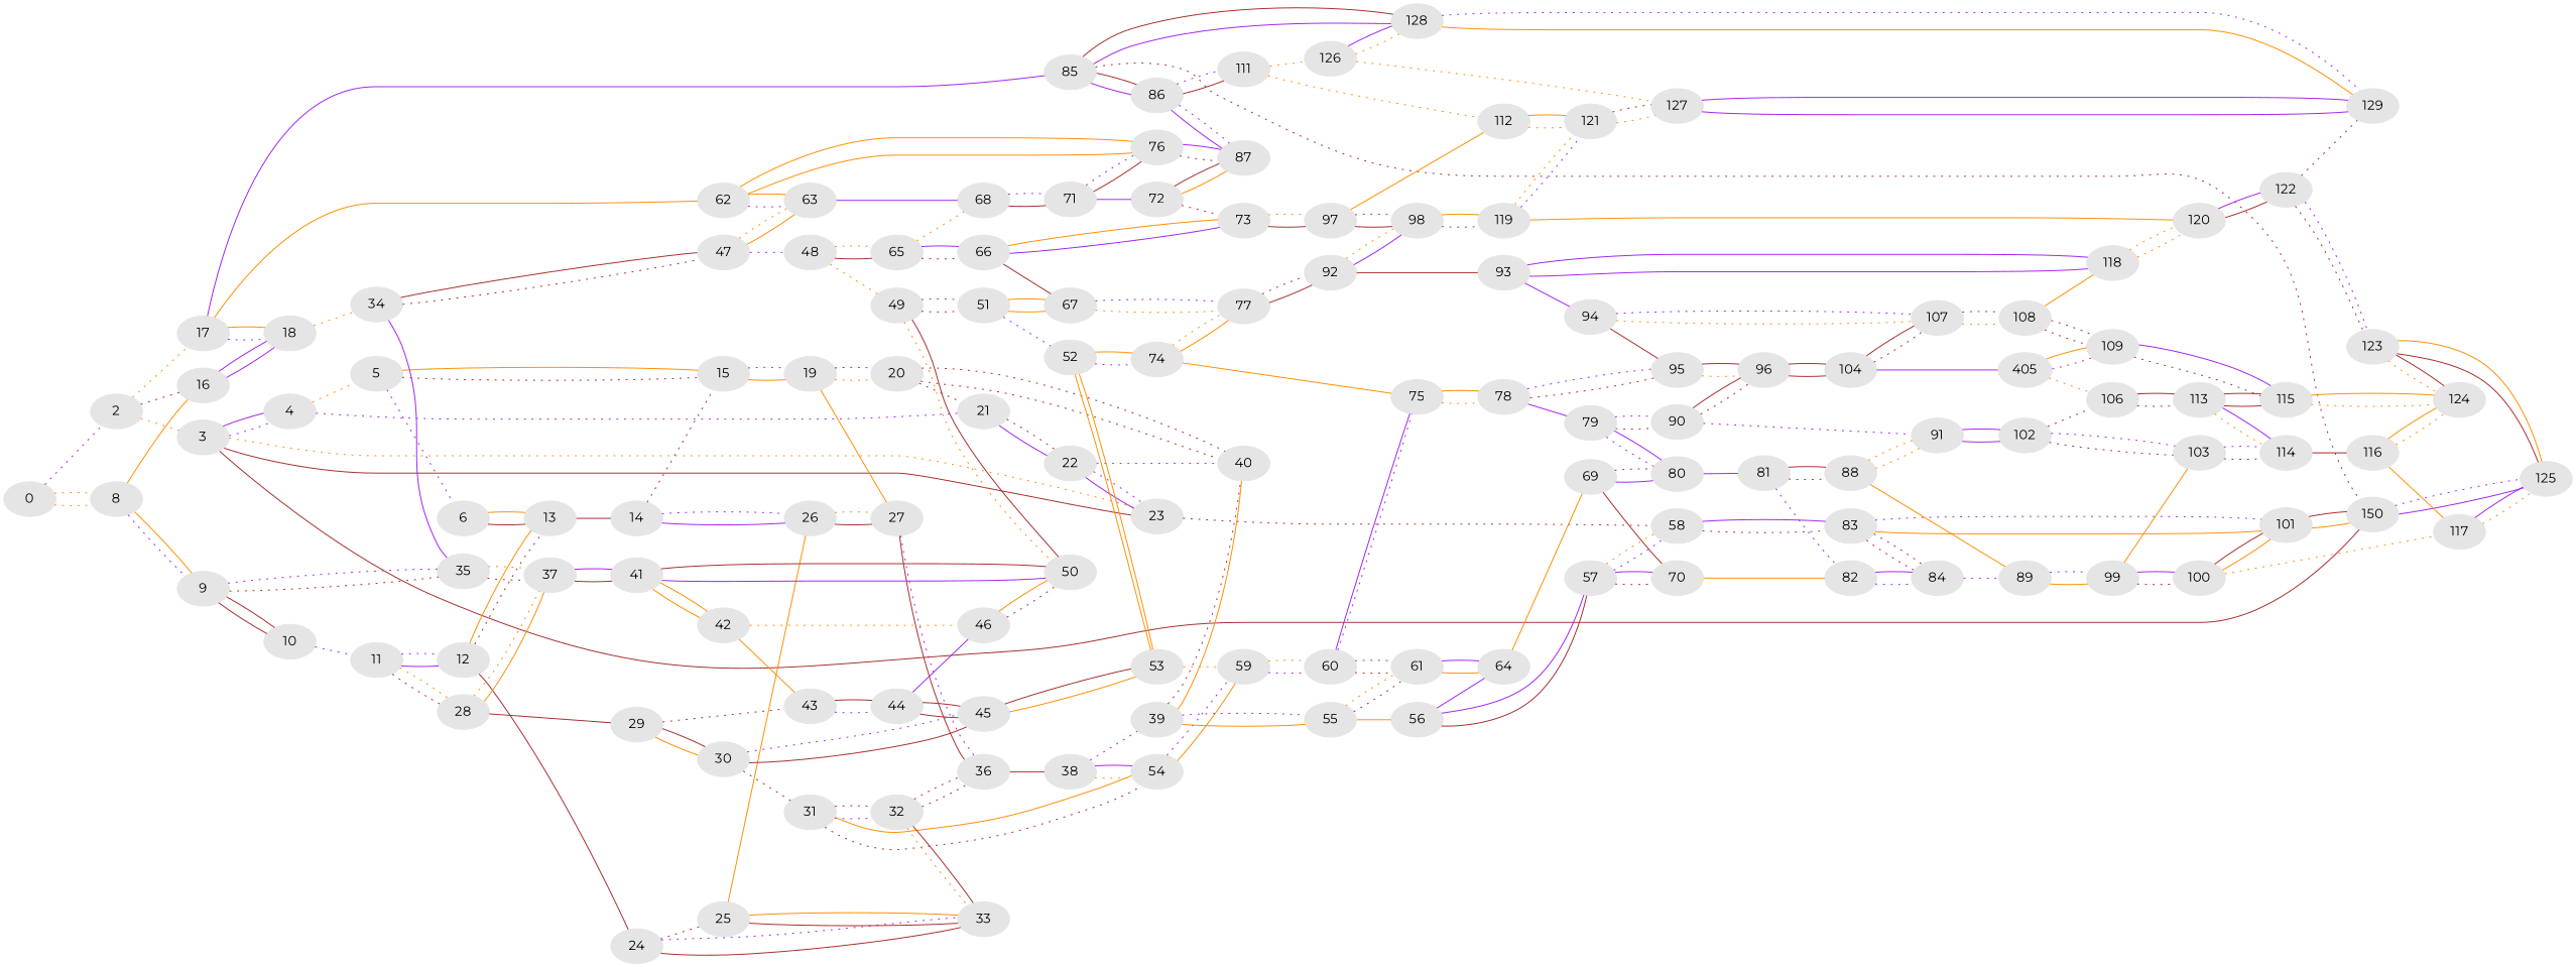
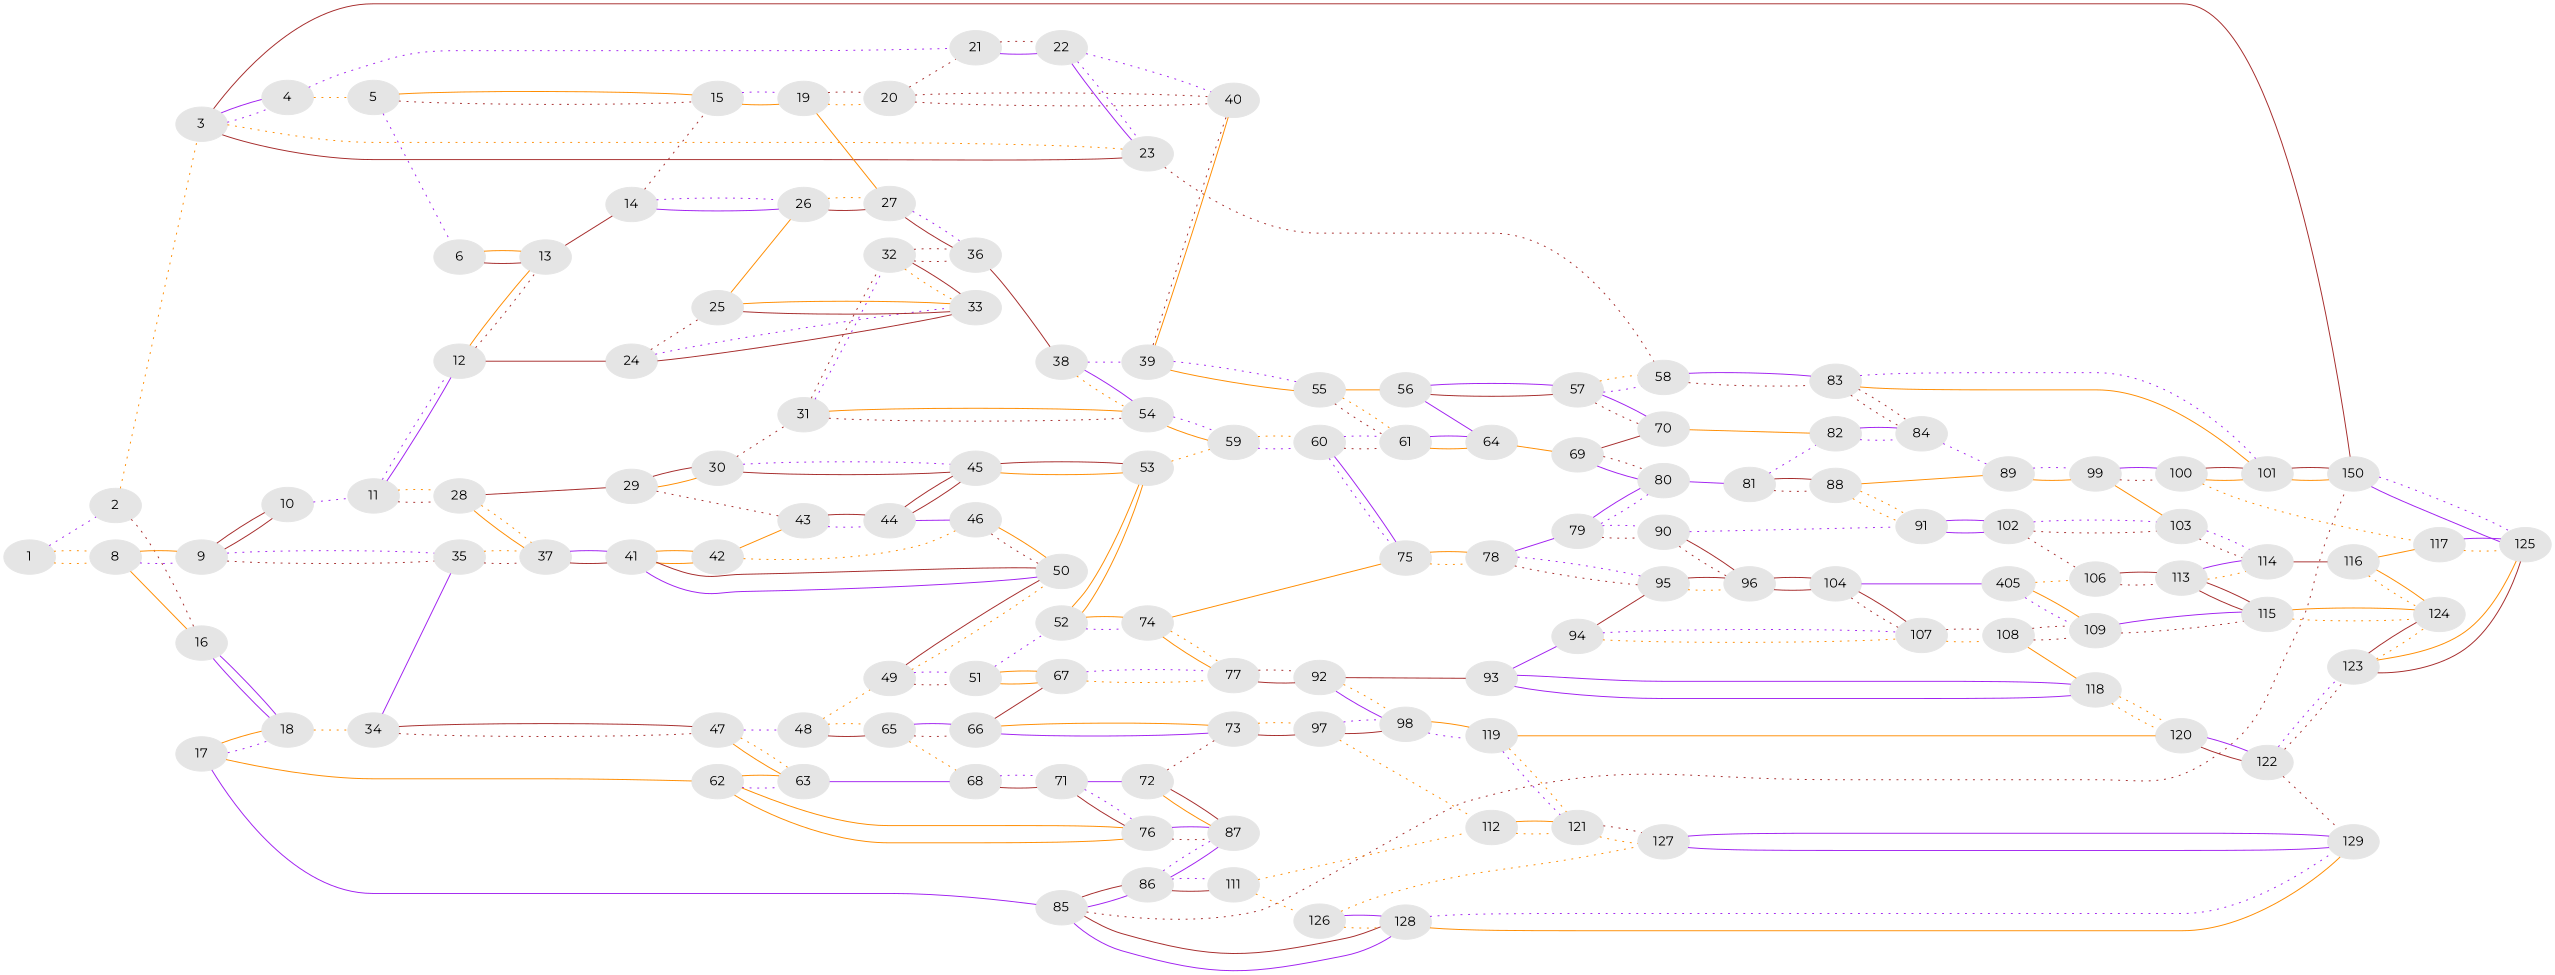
  graph {
    fontname=Montserrat
    rankdir=LR
    node [color=gray90 fontname=Montserrat style=filled]
    edge [color=darkorange fontname=Montserrat style=dotted]
-   1 [label=0]
+   1
    2
    8
    3
    16
    17
    9
    4
    23
    n10 [label=150]
    18
    62
    85
    5
    21
    58
    125
    6
    15
    22
    13
    19
    14
    10
    11
    35
    37
    12
    28
    24
    29
    25
    33
    26
    27
    20
    34
    63
    76
    86
    128
    47
    40
    36
    83
    38
    30
    43
    41
    31
    45
    44
    32
    54
    53
    59
    48
    39
    42
    50
    55
    56
    61
    46
    49
    65
    68
    51
    66
    52
    67
    74
    77
    75
    60
    57
    64
    70
    69
    82
    84
    101
    78
    87
    71
    80
    73
    97
    92
    72
    81
    98
    112
    79
    95
    93
    90
    96
    91
    88
    89
    99
    111
    129
    126
    102
    100
    103
    104
    106
    94
    118
    119
    107
    120
    108
    n117 [label=405]
    121
    117
    114
    113
    116
    109
    115
    124
    127
    122
    123
    1 -- 2 [color=purple]
    1 -- 8
    1 -- 8
    2 -- 3
    2 -- 16 [color=brown]
-   2 -- 17
    8 -- 16 [style=solid]
    8 -- 9 [color=purple]
    8 -- 9 [style=solid]
    3 -- 4 [color=purple]
    3 -- 4 [color=purple style=solid]
    3 -- 23 [color=brown style=solid]
    3 -- 23
    3 -- n10 [color=brown style=solid]
    16 -- 18 [color=purple style=solid]
    16 -- 18 [color=purple style=solid]
    17 -- 18 [color=purple]
    17 -- 18 [style=solid]
    17 -- 62 [style=solid]
    17 -- 85 [color=purple style=solid]
    9 -- 10 [color=brown style=solid]
    9 -- 10 [color=brown style=solid]
    9 -- 35 [color=brown]
    9 -- 35 [color=purple]
    4 -- 5
    4 -- 21 [color=purple]
    23 -- 58 [color=brown]
    n10 -- 125 [color=purple style=solid]
    n10 -- 125 [color=purple]
    18 -- 34
    62 -- 63 [color=purple]
    62 -- 63 [style=solid]
    62 -- 76 [style=solid]
    62 -- 76 [style=solid]
    85 -- n10 [color=brown]
    85 -- 86 [color=purple style=solid]
    85 -- 86 [color=brown style=solid]
    85 -- 128 [color=purple style=solid]
    85 -- 128 [color=brown style=solid]
    5 -- 6 [color=purple]
    5 -- 15 [color=brown]
    5 -- 15 [style=solid]
    21 -- 22 [color=purple style=solid]
    21 -- 22 [color=brown]
    58 -- 83 [color=brown]
    58 -- 83 [color=purple style=solid]
    6 -- 13 [color=brown style=solid]
    6 -- 13 [style=solid]
    15 -- 19 [style=solid]
    15 -- 19 [color=purple]
    22 -- 23 [color=purple style=solid]
    22 -- 23 [color=purple]
    22 -- 40 [color=purple]
    13 -- 14 [color=brown style=solid]
    19 -- 27 [style=solid]
    19 -- 20
    19 -- 20 [color=brown]
    14 -- 15 [color=brown]
    14 -- 26 [color=purple style=solid]
    14 -- 26 [color=purple]
    10 -- 11 [color=purple]
    11 -- 12 [color=purple style=solid]
    11 -- 12 [color=purple]
    11 -- 28 [color=brown]
    11 -- 28
    35 -- 37 [color=brown]
    35 -- 37
    37 -- 41 [color=brown style=solid]
    37 -- 41 [color=purple style=solid]
    12 -- 13 [color=brown]
    12 -- 13 [style=solid]
    12 -- 24 [color=brown style=solid]
    28 -- 37 [style=solid]
    28 -- 37
    28 -- 29 [color=brown style=solid]
    24 -- 25 [color=brown]
    24 -- 33 [color=brown style=solid]
    24 -- 33 [color=purple]
    29 -- 30 [style=solid]
    29 -- 30 [color=brown style=solid]
    29 -- 43 [color=brown]
    25 -- 33 [color=brown style=solid]
    25 -- 33 [style=solid]
    25 -- 26 [style=solid]
    26 -- 27 [color=brown style=solid]
    26 -- 27
    27 -- 36 [color=brown style=solid]
    27 -- 36 [color=purple]
    20 -- 21 [color=brown]
    20 -- 40 [color=brown]
    20 -- 40 [color=brown]
    34 -- 35 [color=purple style=solid]
    34 -- 47 [color=brown]
    34 -- 47 [color=brown style=solid]
    63 -- 68 [color=purple style=solid]
    76 -- 87 [color=brown]
    76 -- 87 [color=purple style=solid]
    86 -- 87 [color=purple style=solid]
    86 -- 87 [color=purple]
    86 -- 111 [color=brown style=solid]
    86 -- 111 [color=purple]
    128 -- 129 [style=solid]
    128 -- 129 [color=purple]
    47 -- 63 [style=solid]
    47 -- 63
    47 -- 48 [color=purple]
    36 -- 38 [color=brown style=solid]
    83 -- 84 [color=brown]
    83 -- 84 [color=brown]
    83 -- 101 [style=solid]
    83 -- 101 [color=purple]
    38 -- 54
    38 -- 54 [color=purple style=solid]
    38 -- 39 [color=purple]
    30 -- 31 [color=brown]
    30 -- 45 [color=brown style=solid]
    30 -- 45 [color=purple]
    43 -- 44 [color=purple]
    43 -- 44 [color=brown style=solid]
    41 -- 42 [style=solid]
    41 -- 42 [style=solid]
    41 -- 50 [color=purple style=solid]
    41 -- 50 [color=brown style=solid]
    31 -- 32 [color=purple]
    31 -- 32 [color=brown]
    31 -- 54 [color=brown]
    31 -- 54 [style=solid]
    45 -- 53 [style=solid]
    45 -- 53 [color=brown style=solid]
    44 -- 45 [color=brown style=solid]
    44 -- 45 [color=brown style=solid]
    44 -- 46 [color=purple style=solid]
    32 -- 33
    32 -- 33 [color=brown style=solid]
    32 -- 36 [color=brown]
    32 -- 36 [color=brown]
    54 -- 59 [style=solid]
    54 -- 59 [color=purple]
    53 -- 59
    59 -- 60 [color=purple]
    59 -- 60
    48 -- 49
    48 -- 65 [color=brown style=solid]
    48 -- 65
    39 -- 40 [style=solid]
    39 -- 40 [color=brown]
    39 -- 55 [style=solid]
    39 -- 55 [color=purple]
    42 -- 43 [style=solid]
    42 -- 46
    55 -- 56 [style=solid]
    55 -- 61 [color=brown]
    55 -- 61
    56 -- 57 [color=brown style=solid]
    56 -- 57 [color=purple style=solid]
    56 -- 64 [color=purple style=solid]
    61 -- 64 [style=solid]
    61 -- 64 [color=purple style=solid]
    46 -- 50 [color=brown]
    46 -- 50 [style=solid]
    49 -- 50
    49 -- 50 [color=brown style=solid]
    49 -- 51 [color=brown]
    49 -- 51 [color=purple]
    65 -- 68
    65 -- 66 [color=brown]
    65 -- 66 [color=purple style=solid]
    68 -- 71 [color=brown style=solid]
    68 -- 71 [color=purple]
    51 -- 52 [color=purple]
    51 -- 67 [style=solid]
    51 -- 67 [style=solid]
    66 -- 67 [color=brown style=solid]
    66 -- 73 [color=purple style=solid]
    66 -- 73 [style=solid]
    52 -- 53 [style=solid]
    52 -- 53 [style=solid]
    52 -- 74 [color=purple]
    52 -- 74 [style=solid]
    67 -- 77
    67 -- 77 [color=purple]
    74 -- 77 [style=solid]
    74 -- 77
    74 -- 75 [style=solid]
    77 -- 92 [color=brown style=solid]
    77 -- 92 [color=brown]
    75 -- 78
    75 -- 78 [style=solid]
    60 -- 61 [color=brown]
    60 -- 61 [color=purple]
    60 -- 75 [color=purple]
    60 -- 75 [color=purple style=solid]
    57 -- 58 [color=purple]
    57 -- 58
    57 -- 70 [color=brown]
    57 -- 70 [color=purple style=solid]
    64 -- 69 [style=solid]
    70 -- 82 [style=solid]
    69 -- 70 [color=brown style=solid]
    69 -- 80 [color=purple style=solid]
    69 -- 80 [color=brown]
    82 -- 84 [color=purple]
    82 -- 84 [color=purple style=solid]
    84 -- 89 [color=purple]
    101 -- n10 [style=solid]
    101 -- n10 [color=brown style=solid]
    78 -- 79 [color=purple style=solid]
    78 -- 95 [color=brown]
    78 -- 95 [color=purple]
    71 -- 76 [color=brown style=solid]
    71 -- 76 [color=purple]
    71 -- 72 [color=purple style=solid]
    80 -- 81 [color=purple style=solid]
    73 -- 97 [color=brown style=solid]
    73 -- 97
    97 -- 98 [color=brown style=solid]
    97 -- 98 [color=purple]
-   97 -- 112 [style=solid]
+   97 -- 112
    92 -- 98 [color=purple style=solid]
    92 -- 98
    92 -- 93 [color=brown style=solid]
    72 -- 87 [style=solid]
    72 -- 87 [color=brown style=solid]
    72 -- 73 [color=brown]
    81 -- 82 [color=purple]
    81 -- 88 [color=brown]
    81 -- 88 [color=brown style=solid]
    98 -- 119 [color=purple]
    98 -- 119 [style=solid]
    112 -- 121
    112 -- 121 [style=solid]
    79 -- 80 [color=purple]
    79 -- 80 [color=purple style=solid]
    79 -- 90 [color=brown]
    79 -- 90 [color=purple]
    95 -- 96
    95 -- 96 [color=brown style=solid]
    93 -- 94 [color=purple style=solid]
    93 -- 118 [color=purple style=solid]
    93 -- 118 [color=purple style=solid]
    90 -- 96 [color=brown]
    90 -- 96 [color=brown style=solid]
    90 -- 91 [color=purple]
    96 -- 104 [color=brown style=solid]
    96 -- 104 [color=brown style=solid]
    91 -- 102 [color=purple style=solid]
    91 -- 102 [color=purple style=solid]
    88 -- 91
    88 -- 91
    88 -- 89 [style=solid]
    89 -- 99 [style=solid]
    89 -- 99 [color=purple]
    99 -- 100 [color=brown]
    99 -- 100 [color=purple style=solid]
    99 -- 103 [style=solid]
    111 -- 112
    111 -- 126
    126 -- 128
    126 -- 128 [color=purple style=solid]
    126 -- 127
    102 -- 103 [color=brown]
    102 -- 103 [color=purple]
    102 -- 106 [color=brown]
    100 -- 101 [style=solid]
    100 -- 101 [color=brown style=solid]
    100 -- 117
    103 -- 114 [color=brown]
    103 -- 114 [color=purple]
    104 -- 107 [color=brown]
    104 -- 107 [color=brown style=solid]
    104 -- n117 [color=purple style=solid]
    106 -- 113 [color=brown]
    106 -- 113 [color=brown style=solid]
    94 -- 95 [color=brown style=solid]
    94 -- 107
    94 -- 107 [color=purple]
    118 -- 120
    118 -- 120
    119 -- 120 [style=solid]
    119 -- 121 [color=purple]
    119 -- 121
    107 -- 108
    107 -- 108 [color=brown]
    120 -- 122 [color=brown style=solid]
    120 -- 122 [color=purple style=solid]
    108 -- 118 [style=solid]
    108 -- 109 [color=brown]
    108 -- 109 [color=brown]
    n117 -- 106
    n117 -- 109 [color=purple]
    n117 -- 109 [style=solid]
    121 -- 127
    121 -- 127 [color=brown]
    117 -- 125
    117 -- 125 [color=purple style=solid]
    114 -- 116 [color=brown style=solid]
    113 -- 114
    113 -- 114 [color=purple style=solid]
    113 -- 115 [color=brown style=solid]
    113 -- 115 [color=brown style=solid]
    116 -- 117 [style=solid]
    116 -- 124
    116 -- 124 [style=solid]
    109 -- 115 [color=brown]
    109 -- 115 [color=purple style=solid]
    115 -- 124
    115 -- 124 [style=solid]
    127 -- 129 [color=purple style=solid]
    127 -- 129 [color=purple style=solid]
    122 -- 129 [color=brown]
    122 -- 123 [color=brown]
    122 -- 123 [color=purple]
    123 -- 125 [color=brown style=solid]
    123 -- 125 [style=solid]
    123 -- 124
    123 -- 124 [color=brown style=solid]
  }
